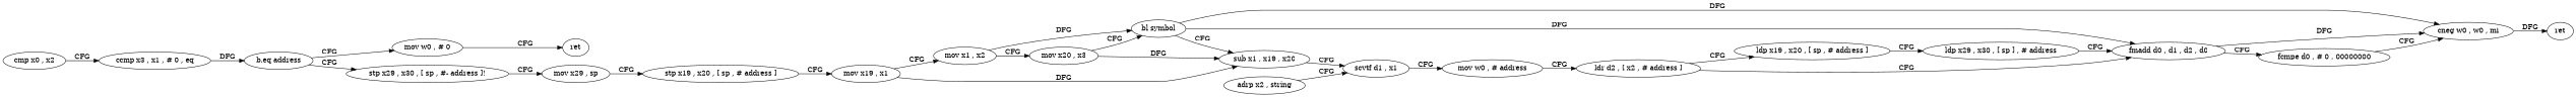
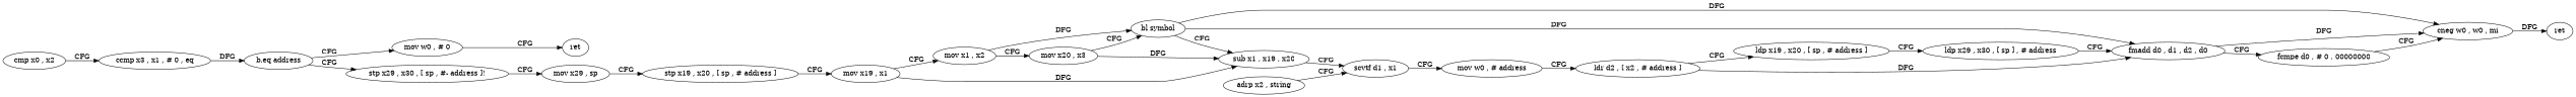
  digraph {
    rankdir=LR
    n1 [label="cmp x0 , x2"]
    n2 [label="ccmp x3 , x1 , # 0 , eq"]
    n3 [label="b.eq address"]
    n4 [label="mov w0 , # 0"]
    n5 [label="stp x29 , x30 , [ sp , #- address ]!"]
    n6 [label=ret]
    n7 [label="mov x29 , sp"]
    n8 [label="stp x19 , x20 , [ sp , # address ]"]
    n9 [label="mov x19 , x1"]
    n10 [label="mov x1 , x2"]
    n11 [label="sub x1 , x19 , x20"]
    n12 [label="mov x20 , x3"]
    n13 [label="bl symbol"]
    n14 [label="scvtf d1 , x1"]
    n15 [label="fmadd d0 , d1 , d2 , d0"]
    n16 [label="cneg w0 , w0 , mi"]
    n17 [label="fcmpe d0 , # 0 . 00000000"]
    n18 [label=ret]
    n19 [label="adrp x2 , string"]
    n20 [label="mov w0 , # address"]
    n21 [label="ldr d2 , [ x2 , # address ]"]
    n22 [label="ldp x19 , x20 , [ sp , # address ]"]
    n23 [label="ldp x29 , x30 , [ sp ] , # address"]
    n1 -> n2 [label=CFG]
    n2 -> n3 [label=DFG]
    n3 -> n4 [label=CFG]
    n3 -> n5 [label=CFG]
    n4 -> n6 [label=CFG]
    n5 -> n7 [label=CFG]
    n7 -> n8 [label=CFG]
    n8 -> n9 [label=CFG]
    n9 -> n10 [label=CFG]
    n9 -> n11 [label=DFG]
    n10 -> n12 [label=CFG]
    n10 -> n13 [label=DFG]
    n11 -> n14 [label=CFG]
    n12 -> n11 [label=DFG]
    n12 -> n13 [label=CFG]
    n13 -> n11 [label=CFG]
    n13 -> n15 [label=DFG]
    n13 -> n16 [label=DFG]
    n14 -> n20 [label=CFG]
    n15 -> n16 [label=DFG]
    n15 -> n17 [label=CFG]
    n16 -> n18 [label=DFG]
    n17 -> n16 [label=CFG]
    n19 -> n14 [label=CFG]
    n20 -> n21 [label=CFG]
-   n21 -> n15 [label=CFG]
+   n21 -> n15 [label=DFG]
    n21 -> n22 [label=CFG]
    n22 -> n23 [label=CFG]
    n23 -> n15 [label=CFG]
  }
